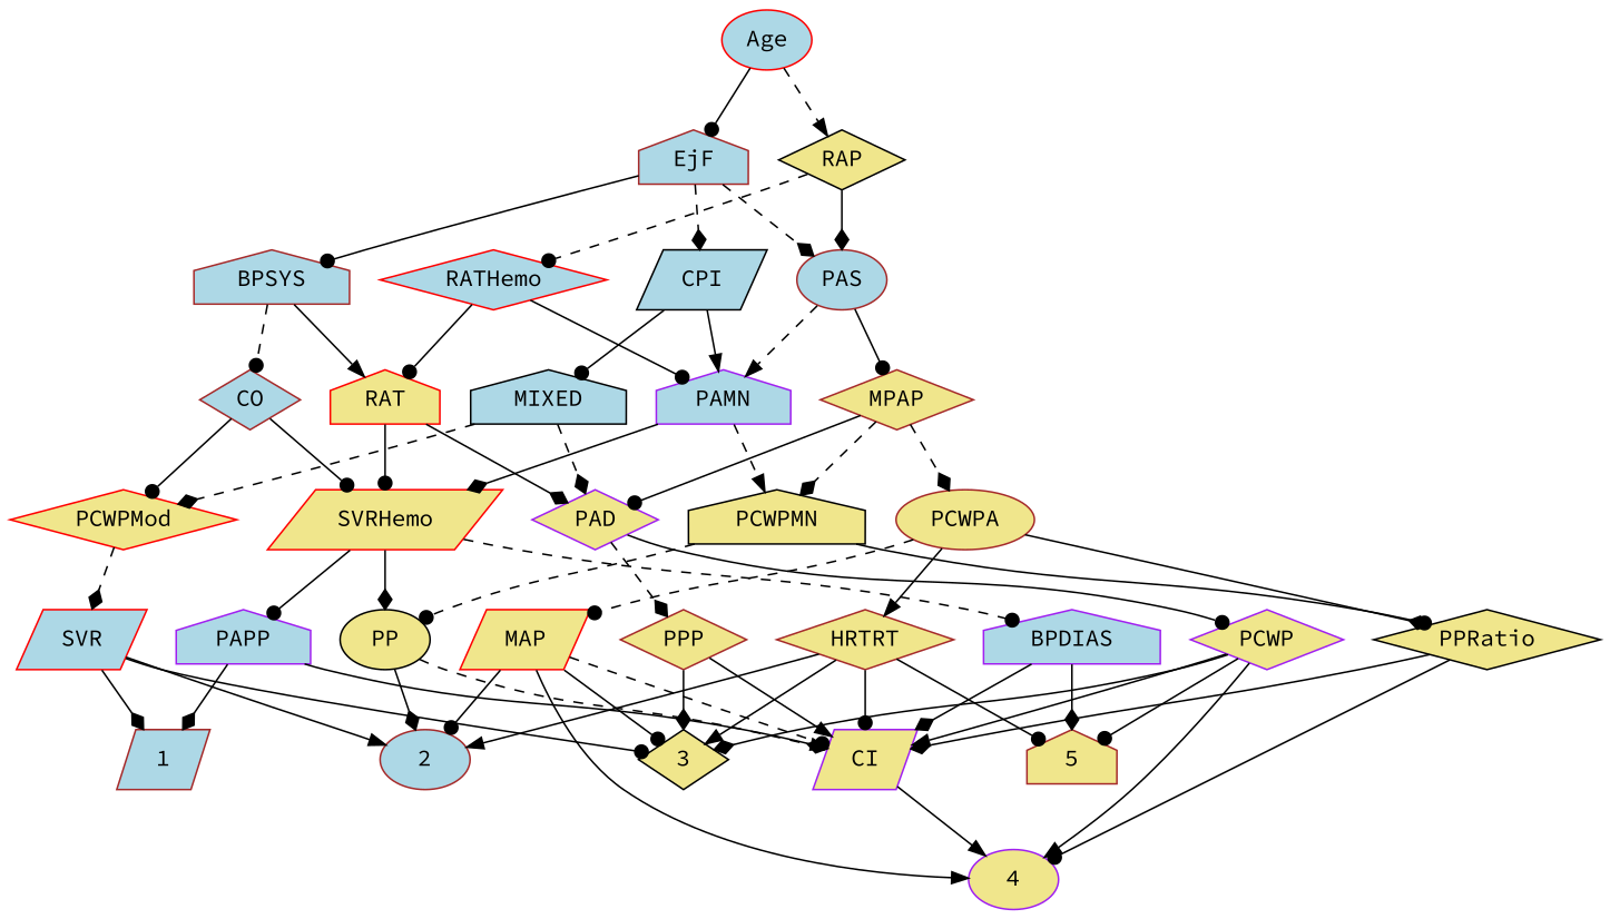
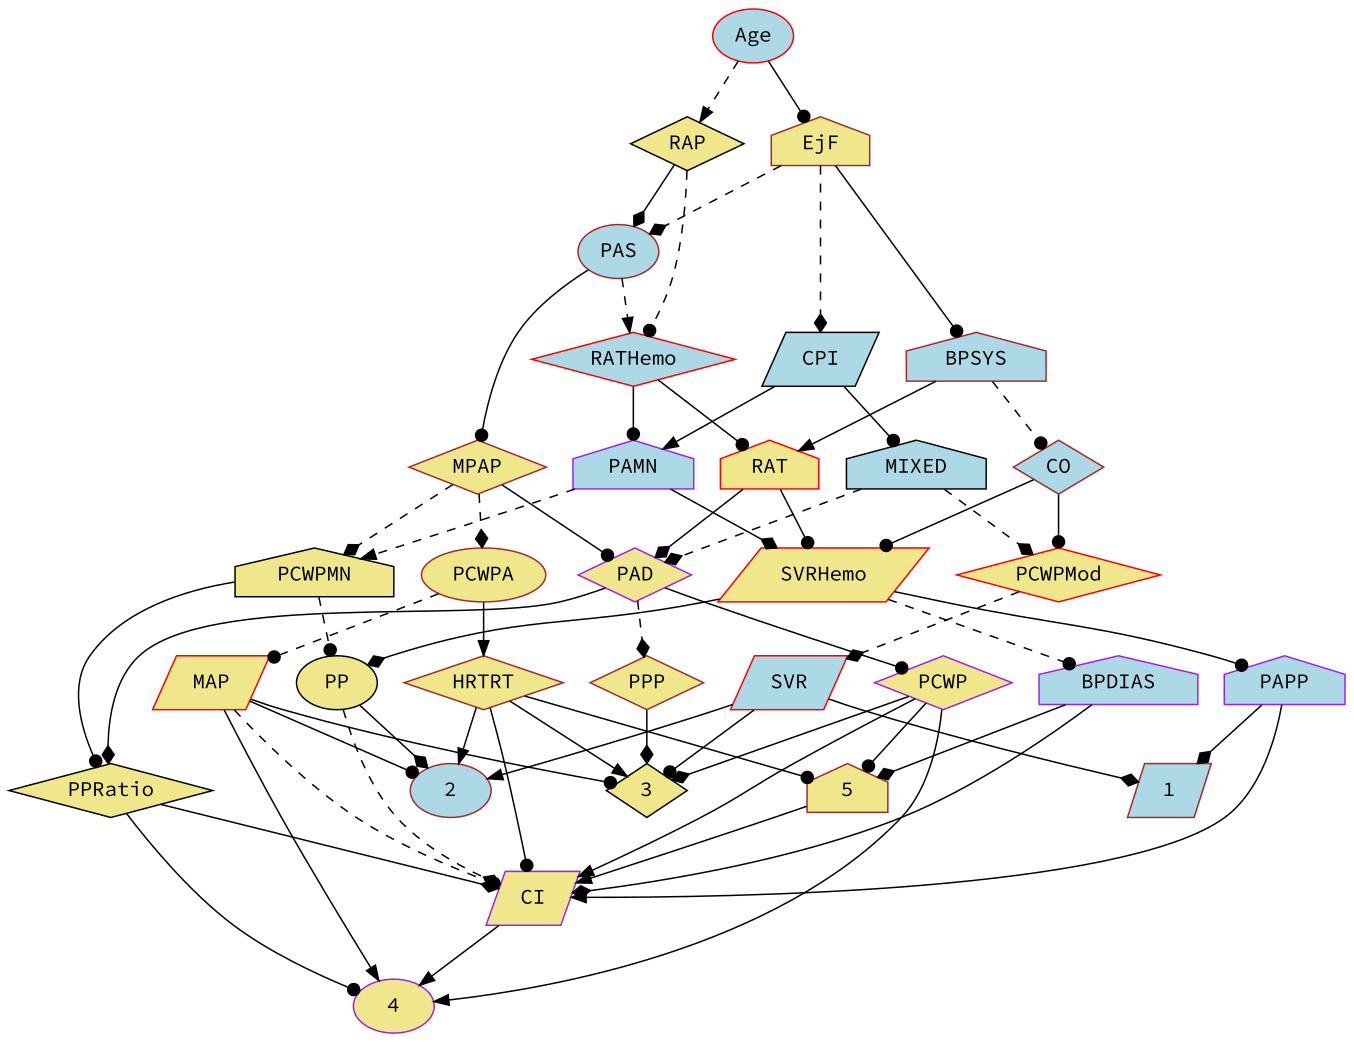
  strict digraph {
    fontname="Source Code Pro"
    node [color=brown fillcolor=khaki fontname="Source Code Pro" shape=diamond style=filled]
    edge [arrowhead=dot fontname="Source Code Pro" style=solid]
    1 [fillcolor=lightblue height=0.5 shape=parallelogram width=0.75]
    2 [fillcolor=lightblue height=0.5 shape=ellipse width=0.75]
    3 [color=black height=0.5 width=0.75]
    4 [color=purple height=0.5 shape=ellipse width=0.75]
    5 [height=0.5 shape=house width=0.75]
    Age [color=red fillcolor=lightblue height=0.5 shape=ellipse width=0.75]
-   EjF [fillcolor=lightblue height=0.5 shape=house width=0.75]
+   EjF [height=0.5 shape=house width=0.75]
    RAP [color=black height=0.5 width=0.77632]
    BPSYS [fillcolor=lightblue height=0.5 shape=house width=1.0471]
    PAS [fillcolor=lightblue height=0.5 shape=ellipse width=0.75]
    CPI [color=black fillcolor=lightblue height=0.5 shape=parallelogram width=0.75]
    RATHemo [color=red fillcolor=lightblue height=0.5 width=1.3721]
    CO [fillcolor=lightblue height=0.5 width=0.75]
    RAT [color=red height=0.5 shape=house width=0.75827]
    MPAP [height=0.5 width=0.97491]
    PAMN [color=purple fillcolor=lightblue height=0.5 shape=house width=1.011]
    MIXED [color=black fillcolor=lightblue height=0.5 shape=house width=1.1193]
    PCWPMod [color=red height=0.5 width=1.4443]
    SVRHemo [color=red height=0.5 shape=parallelogram width=1.3902]
    PAD [color=purple height=0.5 width=0.79437]
    PCWPA [height=0.5 shape=ellipse width=1.1555]
    PCWPMN [color=black height=0.5 shape=house width=1.3902]
    PPP [height=0.5 width=0.75]
    PPRatio [color=black height=0.5 width=1.1013]
    PCWP [color=purple height=0.5 width=0.97491]
    SVR [color=red fillcolor=lightblue height=0.5 shape=parallelogram width=0.77632]
    CI [color=purple height=0.5 shape=parallelogram width=0.75]
    PAPP [color=purple fillcolor=lightblue height=0.5 shape=house width=0.88464]
    MAP [color=red height=0.5 shape=parallelogram width=0.84854]
    HRTRT [height=0.5 width=1.1013]
    PP [color=black height=0.5 shape=ellipse width=0.75]
    BPDIAS [color=purple fillcolor=lightblue height=0.5 shape=house width=1.1735]
    Age -> EjF
    Age -> RAP [arrowhead=normal style=dashed]
    EjF -> BPSYS
    EjF -> PAS [arrowhead=diamond style=dashed]
    EjF -> CPI [arrowhead=diamond style=dashed]
    RAP -> PAS [arrowhead=diamond]
    RAP -> RATHemo [style=dashed]
    BPSYS -> CO [style=dashed]
    BPSYS -> RAT [arrowhead=normal]
    PAS -> MPAP
-   PAS -> PAMN [arrowhead=normal style=dashed]
+   PAS -> RATHemo [arrowhead=normal style=dashed]
    CPI -> PAMN [arrowhead=normal]
    CPI -> MIXED
    RATHemo -> RAT
    RATHemo -> PAMN
    CO -> PCWPMod
    CO -> SVRHemo
    RAT -> SVRHemo
    RAT -> PAD [arrowhead=diamond]
    MPAP -> PAD
    MPAP -> PCWPA [arrowhead=diamond style=dashed]
    MPAP -> PCWPMN [arrowhead=diamond style=dashed]
    PAMN -> SVRHemo [arrowhead=diamond]
    PAMN -> PCWPMN [arrowhead=normal style=dashed]
    MIXED -> PCWPMod [arrowhead=diamond style=dashed]
    MIXED -> PAD [arrowhead=diamond style=dashed]
    PCWPMod -> SVR [arrowhead=diamond style=dashed]
    SVRHemo -> PAPP
    SVRHemo -> PP [arrowhead=diamond]
    SVRHemo -> BPDIAS [style=dashed]
    PAD -> PPP [arrowhead=diamond style=dashed]
-   PCWPA -> PPRatio [arrowhead=diamond]
+   PAD -> PPRatio [arrowhead=diamond]
    PAD -> PCWP
    PCWPA -> MAP [style=dashed]
    PCWPA -> HRTRT [arrowhead=normal]
    PCWPMN -> PPRatio
    PCWPMN -> PP [style=dashed]
    PPP -> 3 [arrowhead=diamond]
-   PPP -> CI [arrowhead=normal]
+   5 -> CI [arrowhead=normal]
    PPRatio -> 4
    PPRatio -> CI [arrowhead=diamond]
    PCWP -> 3 [arrowhead=diamond]
    PCWP -> 4 [arrowhead=normal]
    PCWP -> 5
    PCWP -> CI [arrowhead=normal]
    SVR -> 1 [arrowhead=diamond]
    SVR -> 2 [arrowhead=normal]
    SVR -> 3
    CI -> 4 [arrowhead=normal]
    PAPP -> 1 [arrowhead=diamond]
    PAPP -> CI [arrowhead=normal]
    MAP -> 2
    MAP -> 3
    MAP -> 4 [arrowhead=normal]
    MAP -> CI [style=dashed]
    HRTRT -> 2 [arrowhead=normal]
    HRTRT -> 3 [arrowhead=normal]
    HRTRT -> 5
    HRTRT -> CI
    PP -> 2 [arrowhead=diamond]
    PP -> CI [arrowhead=diamond style=dashed]
    BPDIAS -> 5 [arrowhead=diamond]
    BPDIAS -> CI [arrowhead=diamond]
  }
